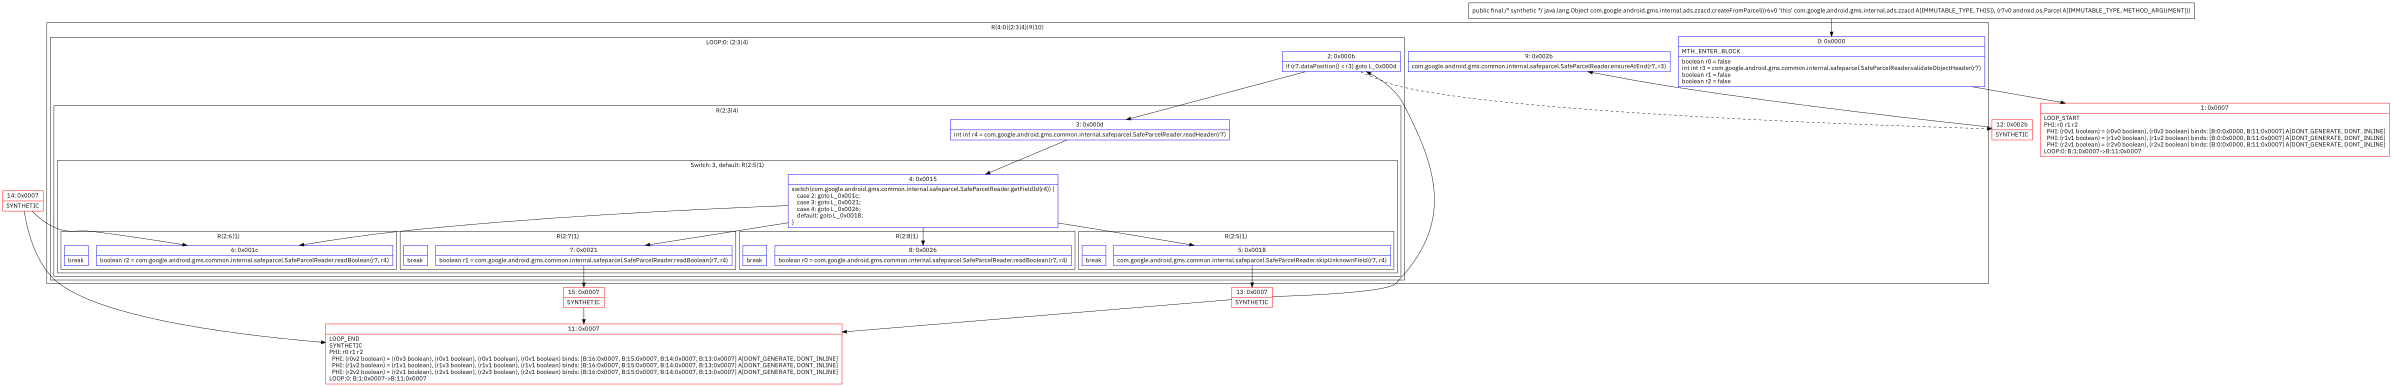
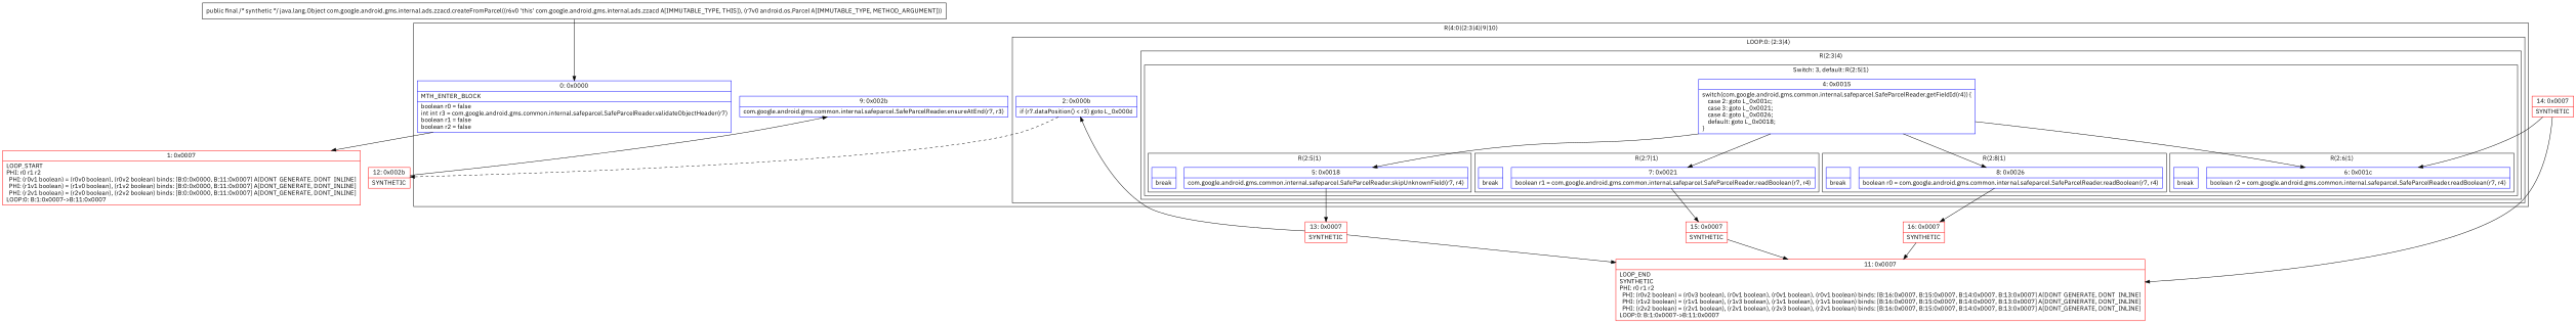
  digraph {
    fontname="IBM Plex Sans"
    node [color=blue fontname="IBM Plex Sans" shape=record]
    edge [fontname="IBM Plex Sans"]
    n1 [label="{6\:\ 0x001c|boolean r2 = com.google.android.gms.common.internal.safeparcel.SafeParcelReader.readBoolean(r7, r4)\l}"]
    n2 [label="{|break\l}"]
    n3 [label="{7\:\ 0x0021|boolean r1 = com.google.android.gms.common.internal.safeparcel.SafeParcelReader.readBoolean(r7, r4)\l}"]
    n4 [label="{|break\l}"]
    n5 [label="{8\:\ 0x0026|boolean r0 = com.google.android.gms.common.internal.safeparcel.SafeParcelReader.readBoolean(r7, r4)\l}"]
    n6 [label="{|break\l}"]
    n7 [label="{5\:\ 0x0018|com.google.android.gms.common.internal.safeparcel.SafeParcelReader.skipUnknownField(r7, r4)\l}"]
    n8 [label="{|break\l}"]
    n9 [label="{4\:\ 0x0015|switch(com.google.android.gms.common.internal.safeparcel.SafeParcelReader.getFieldId(r4)) \{\l    case 2: goto L_0x001c;\l    case 3: goto L_0x0021;\l    case 4: goto L_0x0026;\l    default: goto L_0x0018;\l\}\l}"]
-   n10 [label="{3\:\ 0x000d|int int r4 = com.google.android.gms.common.internal.safeparcel.SafeParcelReader.readHeader(r7)\l}"]
    n11 [label="{2\:\ 0x000b|if (r7.dataPosition() \< r3) goto L_0x000d\l}"]
    n12 [label="{0\:\ 0x0000|MTH_ENTER_BLOCK\l|boolean r0 = false\lint int r3 = com.google.android.gms.common.internal.safeparcel.SafeParcelReader.validateObjectHeader(r7)\lboolean r1 = false\lboolean r2 = false\l}"]
    n13 [label="{9\:\ 0x002b|com.google.android.gms.common.internal.safeparcel.SafeParcelReader.ensureAtEnd(r7, r3)\l}"]
    n14 [color=red label="{15\:\ 0x0007|SYNTHETIC\l}"]
+   n15 [color=red label="{16\:\ 0x0007|SYNTHETIC\l}"]
    n16 [color=red label="{13\:\ 0x0007|SYNTHETIC\l}"]
    n17 [color=red label="{12\:\ 0x002b|SYNTHETIC\l}"]
    n18 [color=red label="{1\:\ 0x0007|LOOP_START\lPHI: r0 r1 r2 \l  PHI: (r0v1 boolean) = (r0v0 boolean), (r0v2 boolean) binds: [B:0:0x0000, B:11:0x0007] A[DONT_GENERATE, DONT_INLINE]\l  PHI: (r1v1 boolean) = (r1v0 boolean), (r1v2 boolean) binds: [B:0:0x0000, B:11:0x0007] A[DONT_GENERATE, DONT_INLINE]\l  PHI: (r2v1 boolean) = (r2v0 boolean), (r2v2 boolean) binds: [B:0:0x0000, B:11:0x0007] A[DONT_GENERATE, DONT_INLINE]\lLOOP:0: B:1:0x0007\-\>B:11:0x0007\l}"]
    n19 [color=red label="{14\:\ 0x0007|SYNTHETIC\l}"]
    n20 [color=red label="{11\:\ 0x0007|LOOP_END\lSYNTHETIC\lPHI: r0 r1 r2 \l  PHI: (r0v2 boolean) = (r0v3 boolean), (r0v1 boolean), (r0v1 boolean), (r0v1 boolean) binds: [B:16:0x0007, B:15:0x0007, B:14:0x0007, B:13:0x0007] A[DONT_GENERATE, DONT_INLINE]\l  PHI: (r1v2 boolean) = (r1v1 boolean), (r1v3 boolean), (r1v1 boolean), (r1v1 boolean) binds: [B:16:0x0007, B:15:0x0007, B:14:0x0007, B:13:0x0007] A[DONT_GENERATE, DONT_INLINE]\l  PHI: (r2v2 boolean) = (r2v1 boolean), (r2v1 boolean), (r2v3 boolean), (r2v1 boolean) binds: [B:16:0x0007, B:15:0x0007, B:14:0x0007, B:13:0x0007] A[DONT_GENERATE, DONT_INLINE]\lLOOP:0: B:1:0x0007\-\>B:11:0x0007\l}"]
    n21 [label="{public final \/* synthetic *\/ java.lang.Object com.google.android.gms.internal.ads.zzacd.createFromParcel((r6v0 'this' com.google.android.gms.internal.ads.zzacd A[IMMUTABLE_TYPE, THIS]), (r7v0 android.os.Parcel A[IMMUTABLE_TYPE, METHOD_ARGUMENT])) }" color=""]
    subgraph cluster_1 {
      label="R(4:0|(2:3|4)|9|10)"
      n12
      n13
      subgraph cluster_2 {
        label="LOOP:0: (2:3|4)"
        n11
        subgraph cluster_3 {
          label="R(2:3|4)"
-         n10
          subgraph cluster_4 {
            label="Switch: 3, default: R(2:5|1)"
            n9
            subgraph cluster_5 {
              label="R(2:6|1)"
              n1
              n2
            }
            subgraph cluster_6 {
              label="R(2:7|1)"
              n3
              n4
            }
            subgraph cluster_7 {
              label="R(2:8|1)"
              n5
              n6
            }
            subgraph cluster_8 {
              label="R(2:5|1)"
              n7
              n8
            }
          }
        }
      }
    }
    n3 -> n14
+   n5 -> n15
    n7 -> n16
    n9 -> n1
    n9 -> n3
    n9 -> n5
    n9 -> n7
-   n10 -> n9
-   n11 -> n10
    n11 -> n17 [style=dashed]
    n12 -> n18
    n14 -> n20
+   n15 -> n20
    n16 -> n11
    n16 -> n20
    n17 -> n13
    n19 -> n1
    n19 -> n20
    n21 -> n12
  }
